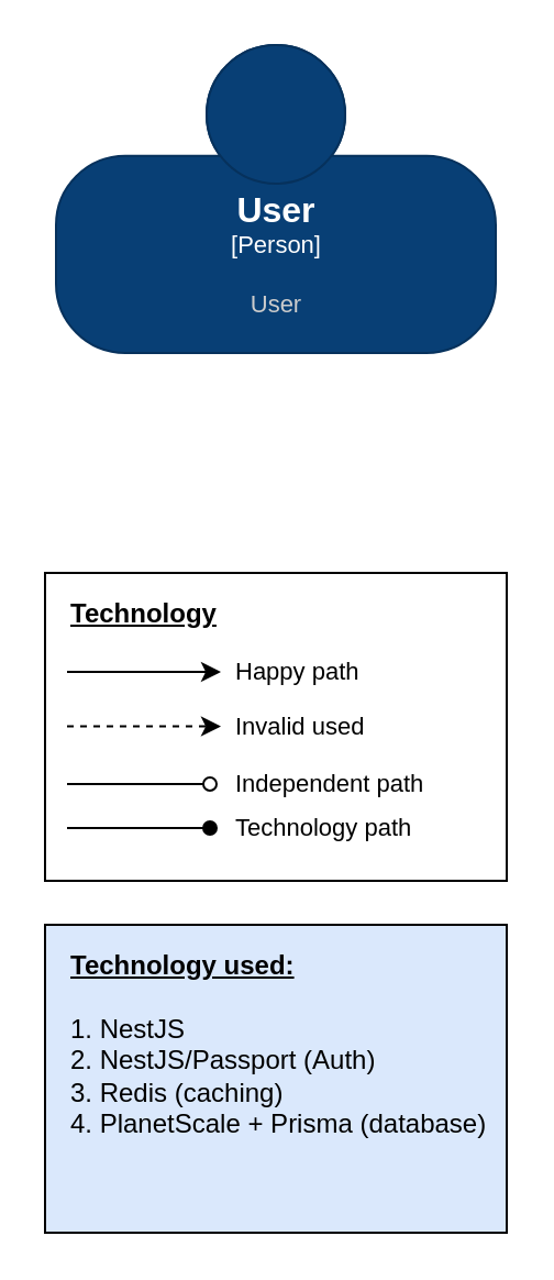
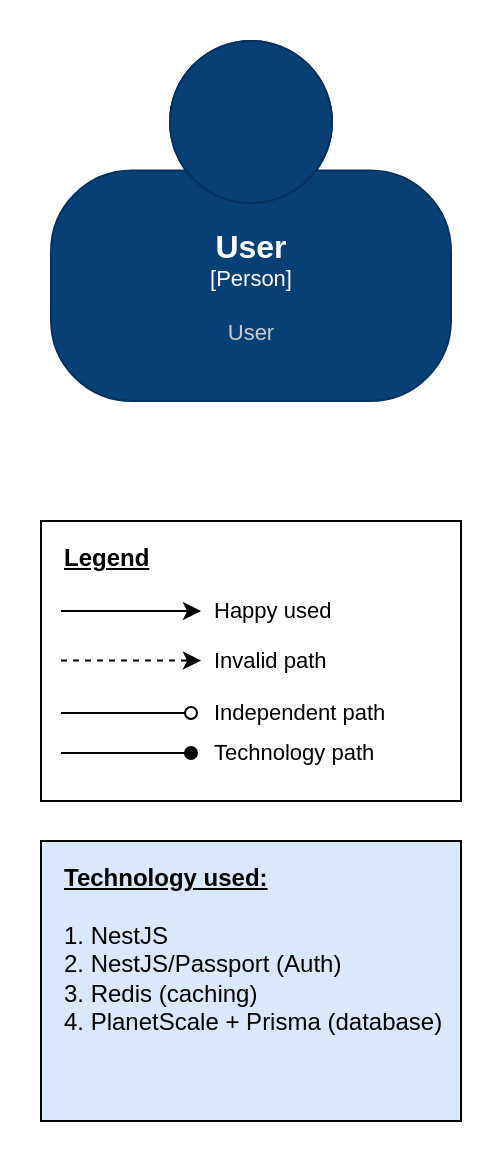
  <mxCell id="0" />
  <mxCell id="1" parent="0" />
- <mxCell id="2" value="&lt;font style=&quot;font-size: 16px&quot;&gt;&lt;b&gt;User&lt;/b&gt;&lt;/font&gt;&lt;div&gt;[Person]&lt;/div&gt;&lt;br&gt;&lt;div&gt;&lt;font style=&quot;font-size: 11px&quot;&gt;&lt;font color=&quot;#cccccc&quot;&gt;User&lt;/font&gt;&lt;/div&gt;" style="html=1;fontSize=11;dashed=0;whitespace=wrap;fillColor=#083F75;strokeColor=#06315C;fontColor=#ffffff;shape=mxgraph.c4.person2;align=center;metaEdit=1;points=[[0.5,0,0],[1,0.5,0],[1,0.75,0],[0.75,1,0],[0.5,1,0],[0.25,1,0],[0,0.75,0],[0,0.5,0]];resizable=0;" parent="1" vertex="1"><mxGeometry x="25" y="20" width="200" height="140" as="geometry" /></mxCell>
+ <mxCell id="2" value="&lt;font style=&quot;font-size: 16px&quot;&gt;&lt;b&gt;User&lt;/b&gt;&lt;/font&gt;&lt;div&gt;[Person]&lt;/div&gt;&lt;br&gt;&lt;div&gt;&lt;font style=&quot;font-size: 11px&quot;&gt;&lt;font color=&quot;#cccccc&quot;&gt;User&lt;/font&gt;&lt;/div&gt;" style="html=1;fontSize=11;dashed=0;whitespace=wrap;fillColor=#083F75;strokeColor=#06315C;fontColor=#ffffff;shape=mxgraph.c4.person2;align=center;metaEdit=1;points=[[0.5,0,0],[1,0.5,0],[1,0.75,0],[0.75,1,0],[0.5,1,0],[0.25,1,0],[0,0.75,0],[0,0.5,0]];resizable=0;" parent="1" vertex="1"><mxGeometry x="25" y="20" width="200" height="180" as="geometry" /></mxCell>
  <mxCell id="3" value="&lt;u style=&quot;font-weight: bold&quot;&gt;Technology used:&lt;br&gt;&lt;/u&gt;&lt;br&gt;1. NestJS&lt;br&gt;2. NestJS/Passport (Auth)&lt;br&gt;3. Redis (caching)&lt;br&gt;4. PlanetScale + Prisma (database)" style="rounded=0;whiteSpace=wrap;html=1;labelBackgroundColor=none;comic=0;align=left;labelPadding=0;metaEdit=0;horizontal=1;labelPosition=center;verticalLabelPosition=middle;verticalAlign=top;spacingRight=0;spacingLeft=10;labelBorderColor=none;fontColor=default;container=0;spacing=2;spacingTop=5;fillColor=#dae8fc;" parent="1" vertex="1"><mxGeometry x="20" y="420" width="210" height="140" as="geometry" /></mxCell>
  <mxCell id="4" value="" style="group" parent="1" vertex="1" connectable="0"><mxGeometry x="20" y="260" width="210" height="140" as="geometry" /></mxCell>
- <mxCell id="5" value="&lt;b&gt;&lt;u&gt;Technology&lt;/u&gt;&lt;/b&gt;" style="rounded=0;whiteSpace=wrap;html=1;labelBackgroundColor=none;comic=0;align=left;labelPadding=0;metaEdit=0;horizontal=1;labelPosition=center;verticalLabelPosition=middle;verticalAlign=top;spacingRight=0;spacingLeft=10;labelBorderColor=none;fontColor=default;spacingTop=5;container=0;" parent="4" vertex="1"><mxGeometry width="210" height="140" as="geometry" /></mxCell>
+ <mxCell id="5" value="&lt;b&gt;&lt;u&gt;Legend&lt;/u&gt;&lt;/b&gt;" style="rounded=0;whiteSpace=wrap;html=1;labelBackgroundColor=none;comic=0;align=left;labelPadding=0;metaEdit=0;horizontal=1;labelPosition=center;verticalLabelPosition=middle;verticalAlign=top;spacingRight=0;spacingLeft=10;labelBorderColor=none;fontColor=default;spacingTop=5;container=0;" parent="4" vertex="1"><mxGeometry width="210" height="140" as="geometry" /></mxCell>
  <mxCell id="6" value="" style="endArrow=classic;html=1;rounded=0;labelBackgroundColor=default;strokeColor=default;fontFamily=Helvetica;fontSize=11;fontColor=default;shape=connector;endFill=1;" parent="4" edge="1"><mxGeometry width="50" height="50" relative="1" as="geometry"><mxPoint x="10" y="45" as="sourcePoint" /><mxPoint x="80" y="45" as="targetPoint" /></mxGeometry></mxCell>
- <mxCell id="7" value="Happy path" style="text;html=1;align=left;verticalAlign=middle;resizable=0;points=[];autosize=1;strokeColor=none;fillColor=none;fontSize=11;fontFamily=Helvetica;fontColor=default;" parent="4" vertex="1"><mxGeometry x="85" y="30" width="80" height="30" as="geometry" /></mxCell>
+ <mxCell id="7" value="Happy used" style="text;html=1;align=left;verticalAlign=middle;resizable=0;points=[];autosize=1;strokeColor=none;fillColor=none;fontSize=11;fontFamily=Helvetica;fontColor=default;" parent="4" vertex="1"><mxGeometry x="85" y="30" width="80" height="30" as="geometry" /></mxCell>
  <mxCell id="8" value="" style="endArrow=classic;html=1;rounded=0;labelBackgroundColor=default;strokeColor=default;fontFamily=Helvetica;fontSize=11;fontColor=default;shape=connector;endFill=1;dashed=1;" parent="4" edge="1"><mxGeometry width="50" height="50" relative="1" as="geometry"><mxPoint x="10" y="69.8" as="sourcePoint" /><mxPoint x="80" y="69.8" as="targetPoint" /></mxGeometry></mxCell>
- <mxCell id="9" value="Invalid used" style="text;html=1;align=left;verticalAlign=middle;resizable=0;points=[];autosize=1;strokeColor=none;fillColor=none;fontSize=11;fontFamily=Helvetica;fontColor=default;" parent="4" vertex="1"><mxGeometry x="85" y="55" width="80" height="30" as="geometry" /></mxCell>
+ <mxCell id="9" value="Invalid path" style="text;html=1;align=left;verticalAlign=middle;resizable=0;points=[];autosize=1;strokeColor=none;fillColor=none;fontSize=11;fontFamily=Helvetica;fontColor=default;" parent="4" vertex="1"><mxGeometry x="85" y="55" width="80" height="30" as="geometry" /></mxCell>
  <mxCell id="10" value="Independent path" style="text;html=1;align=left;verticalAlign=middle;resizable=0;points=[];autosize=1;strokeColor=none;fillColor=none;fontSize=11;fontFamily=Helvetica;fontColor=default;" parent="4" vertex="1"><mxGeometry x="85" y="86" width="100" height="20" as="geometry" /></mxCell>
  <mxCell id="11" value="" style="endArrow=oval;html=1;rounded=0;labelBackgroundColor=default;strokeColor=default;fontFamily=Helvetica;fontSize=11;fontColor=default;shape=connector;endFill=0;" parent="4" edge="1"><mxGeometry width="50" height="50" relative="1" as="geometry"><mxPoint x="10" y="96" as="sourcePoint" /><mxPoint x="75" y="96" as="targetPoint" /></mxGeometry></mxCell>
  <mxCell id="12" value="Technology path" style="text;html=1;align=left;verticalAlign=middle;resizable=0;points=[];autosize=1;strokeColor=none;fillColor=none;fontSize=11;fontFamily=Helvetica;fontColor=default;" parent="4" vertex="1"><mxGeometry x="85" y="106" width="90" height="20" as="geometry" /></mxCell>
  <mxCell id="13" value="" style="endArrow=oval;html=1;rounded=0;labelBackgroundColor=default;strokeColor=default;fontFamily=Helvetica;fontSize=11;fontColor=default;shape=connector;endFill=1;" parent="4" edge="1"><mxGeometry width="50" height="50" relative="1" as="geometry"><mxPoint x="10" y="116" as="sourcePoint" /><mxPoint x="75" y="116" as="targetPoint" /></mxGeometry></mxCell>
